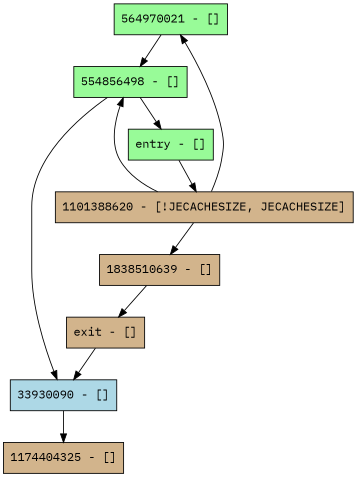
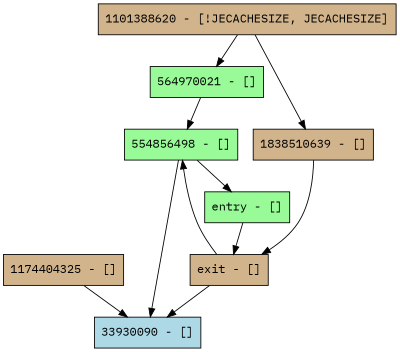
  digraph {
    fontname="IBM Plex Mono"
    node [fillcolor=tan fontname="IBM Plex Mono" shape=record style=filled]
    edge [fontname="IBM Plex Mono"]
    n1 [fillcolor=palegreen label="564970021 - []"]
    n2 [fillcolor=palegreen label="554856498 - []"]
    n3 [label="1838510639 - []"]
    n4 [label="exit - []"]
    n5 [fillcolor=palegreen label="entry - []"]
    n6 [fillcolor=lightblue label="33930090 - []"]
    n7 [label="1101388620 - [!JECACHESIZE, JECACHESIZE]"]
    n8 [label="1174404325 - []"]
    n1 -> n2
    n2 -> n5
    n2 -> n6
    n3 -> n4
    n4 -> n6
-   n5 -> n7
+   n5 -> n4
    n7 -> n1
-   n7 -> n2
+   n4 -> n2
    n7 -> n3
-   n6 -> n8
+   n8 -> n6
  }
